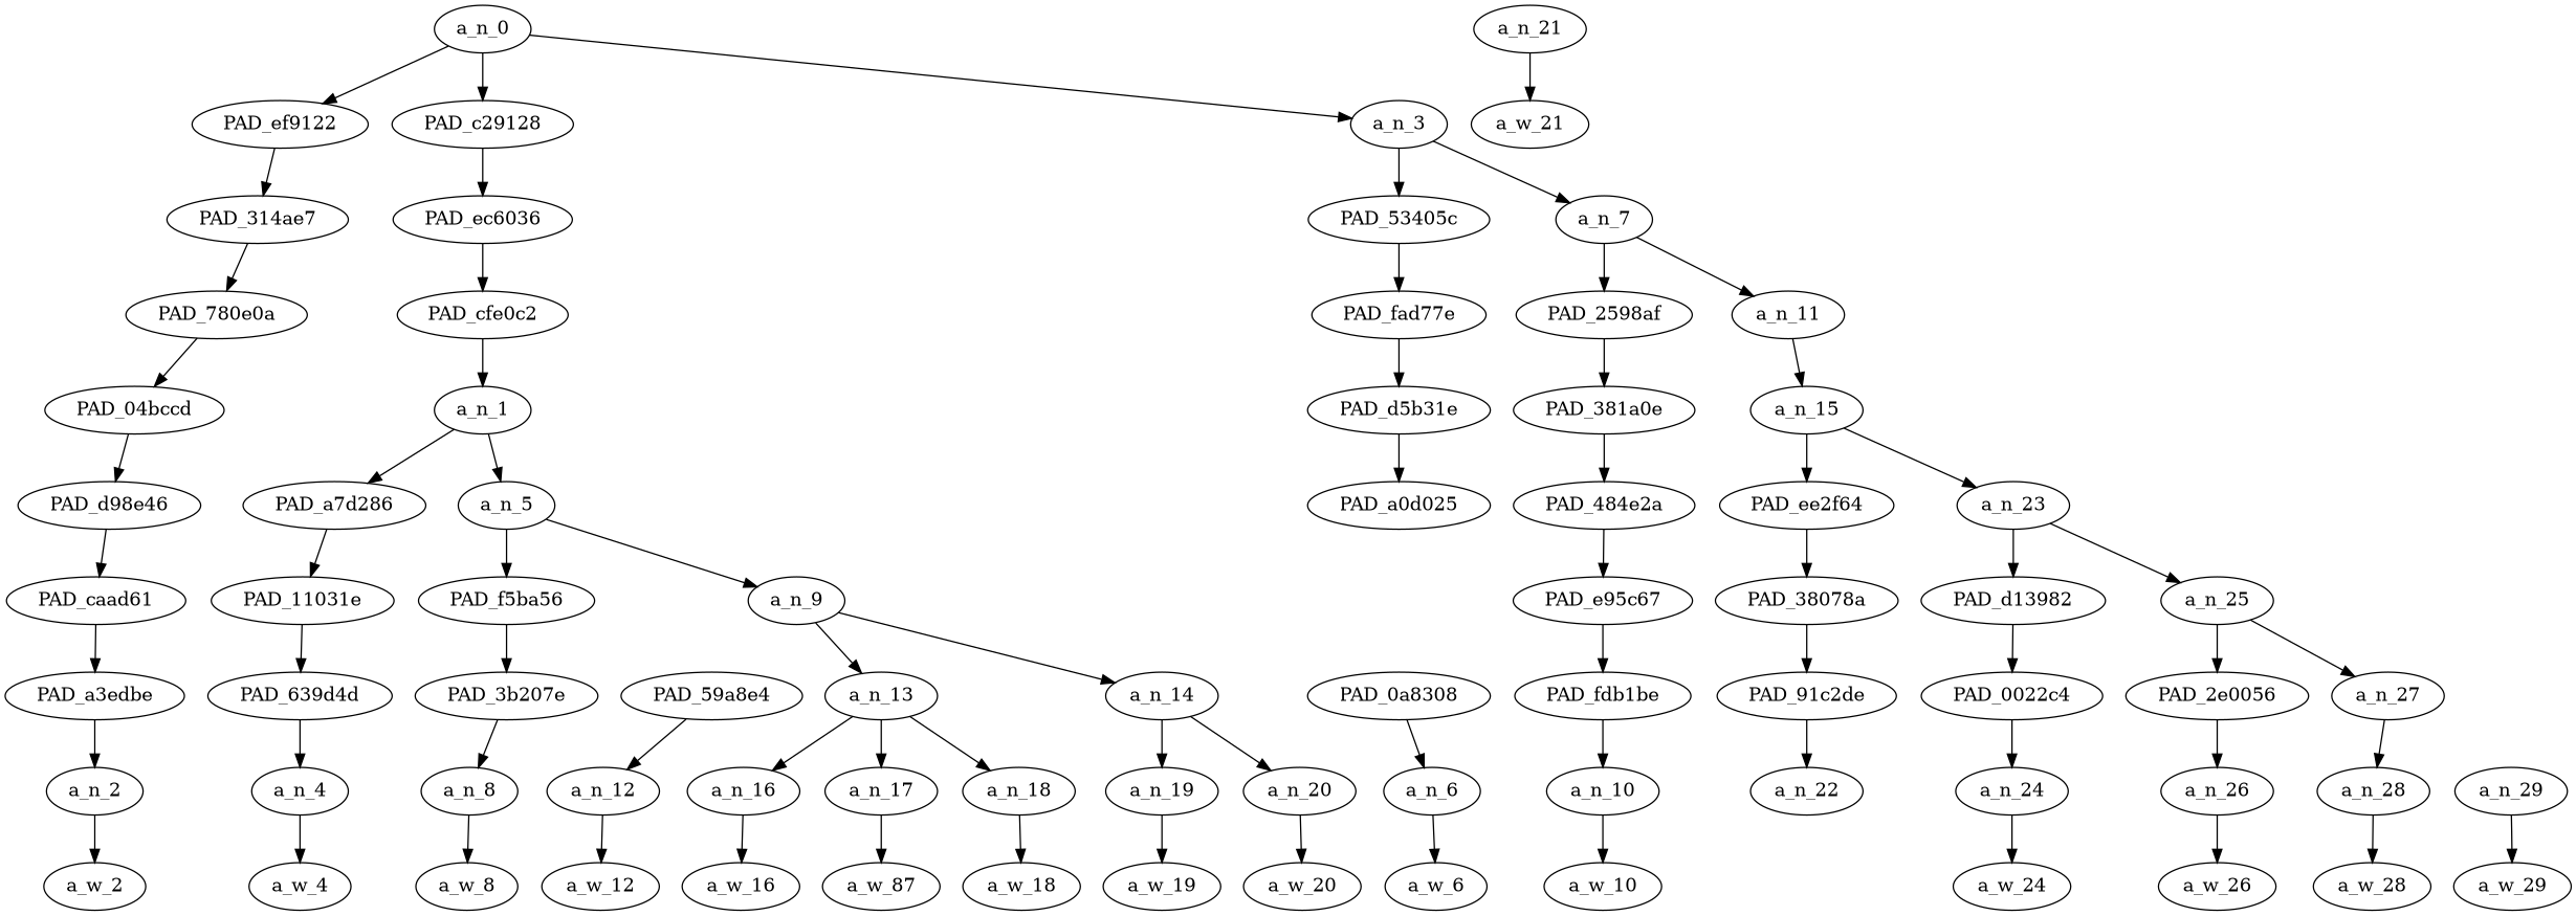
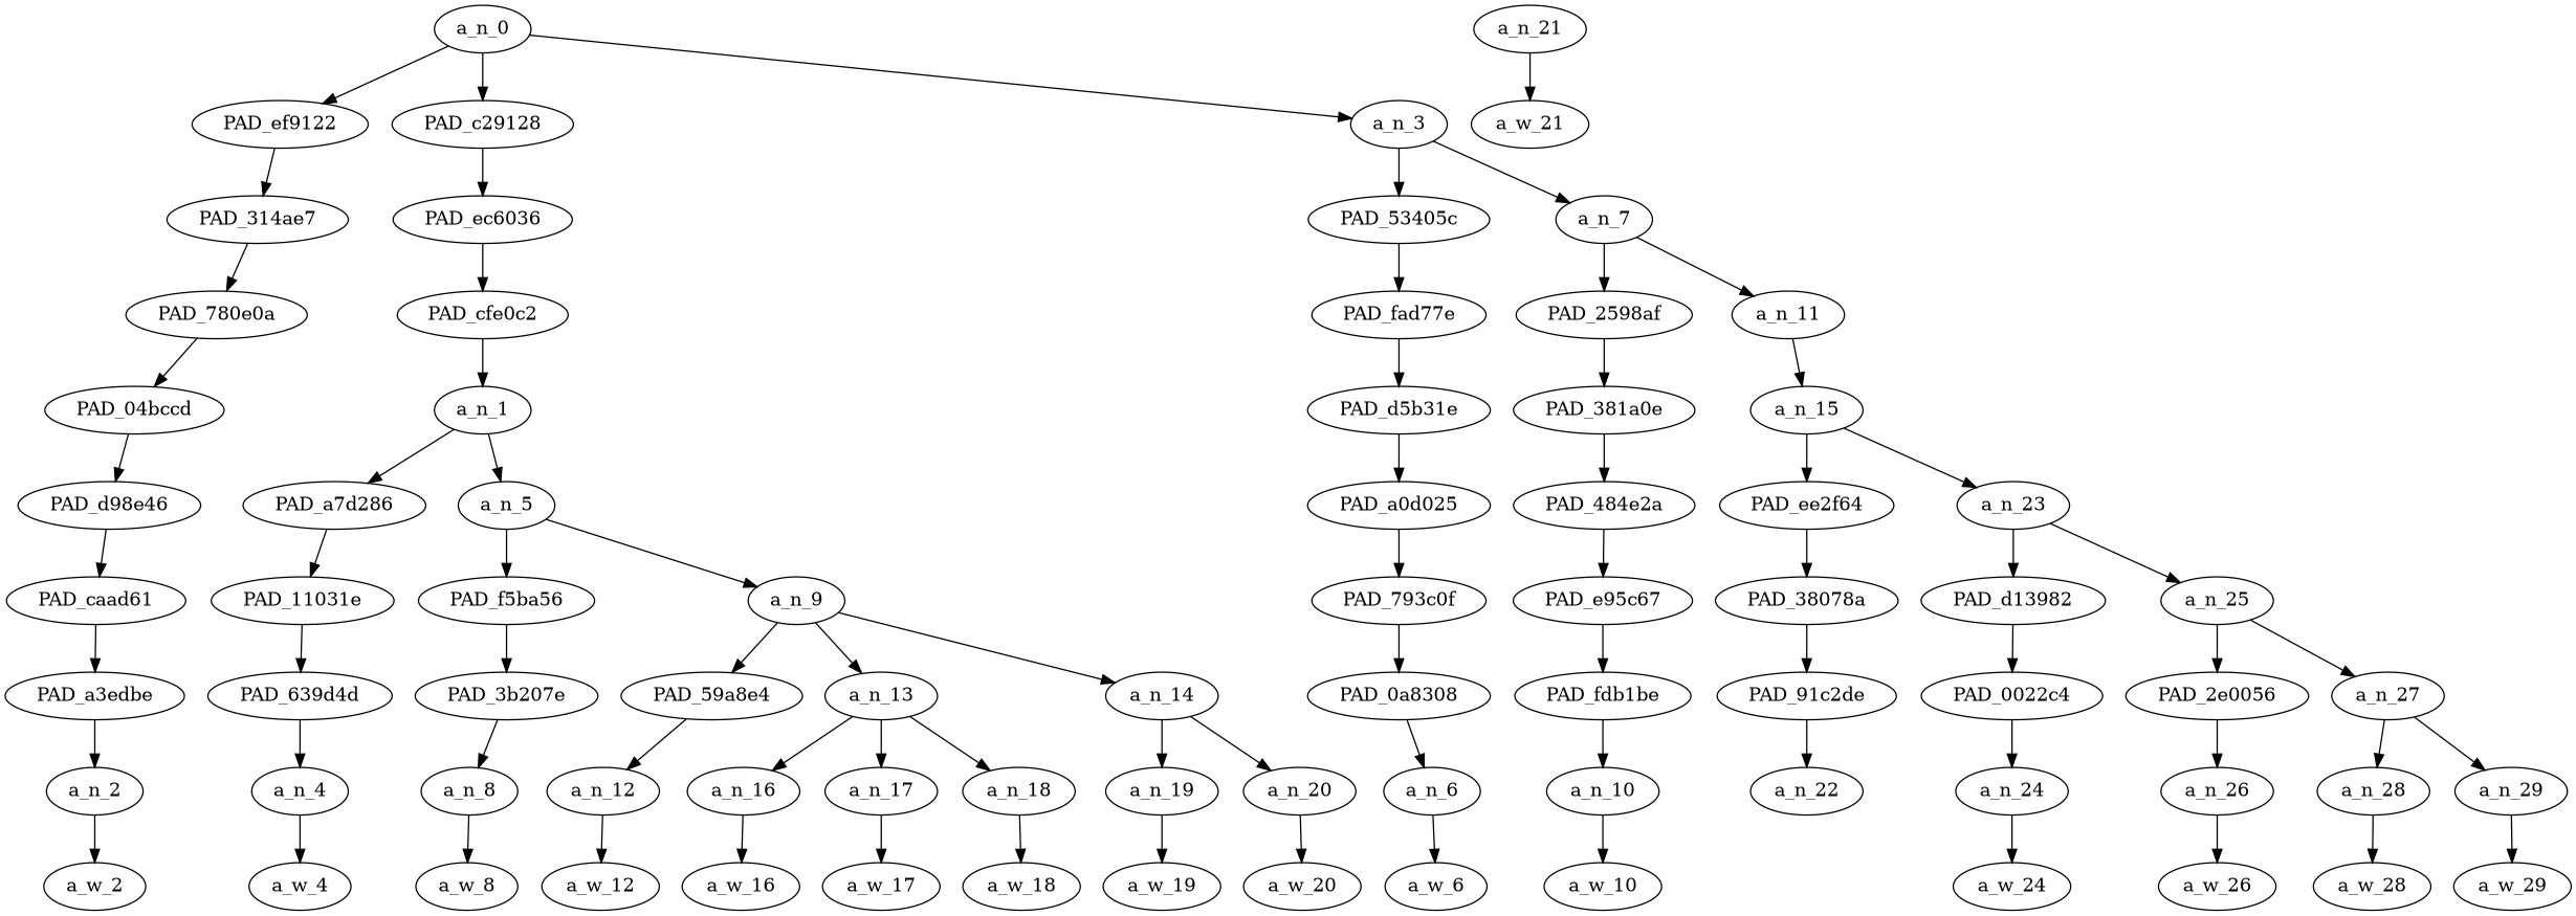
  strict digraph {
    node [div_dir=1 index=0 level=1 text_span="[9]" value=0.10066824]
    a_n_0 [div_dir=-1 level=9 text_span="[0, 1, 2, 3, 4, 5, 6, 7, 8, 9, 10, 11, 12, 13, 14, 15, 16]" value=1.00000000]
    PAD_ef9122 [index=1 level=8]
    PAD_c29128 [div_dir=-1 level=8 text_span="[0, 1, 2, 3, 4, 5, 6, 7, 8]" value=0.59020523]
    a_n_3 [div_dir=-1 index=2 level=8 text_span="[10, 11, 12, 13, 14, 15, 16]" value=0.30904930]
    PAD_314ae7 [index=1 level=7]
    PAD_ec6036 [div_dir=-1 level=7 text_span="[0, 1, 2, 3, 4, 5, 6, 7, 8]" value=0.59020523]
    PAD_53405c [index=2 level=7 text_span="[10]" value=0.03690207]
    a_n_7 [div_dir=-1 index=3 level=7 text_span="[11, 12, 13, 14, 15, 16]" value=0.27214146]
    PAD_780e0a [index=1 level=6]
    PAD_cfe0c2 [div_dir=-1 level=6 text_span="[0, 1, 2, 3, 4, 5, 6, 7, 8]" value=0.59020523]
    n11 [index=2 label=PAD_fad77e level=6 text_span="[10]" value=0.03690207]
    PAD_2598af [index=3 level=6 text_span="[11]" value=0.03172756]
    a_n_11 [div_dir=-1 index=4 level=6 text_span="[12, 13, 14, 15, 16]" value=0.24038314]
    PAD_04bccd [index=1 level=5]
    PAD_d98e46 [index=2 level=4]
    PAD_caad61 [index=3 level=3]
    PAD_a3edbe [index=5 level=2]
    a_n_2 [index=9]
    a_w_2 [div_dir=0 index=9 level=0 value=carter]
    a_n_1 [div_dir=-1 level=5 text_span="[0, 1, 2, 3, 4, 5, 6, 7, 8]" value=0.59020523]
    PAD_a7d286 [div_dir=-1 level=4 text_span="[0]" value=0.04286560]
    a_n_5 [div_dir=-1 index=1 level=4 text_span="[1, 2, 3, 4, 5, 6, 7, 8]" value=0.54723427]
    PAD_11031e [div_dir=-1 level=3 text_span="[0]" value=0.04286560]
    PAD_f5ba56 [div_dir=-1 index=1 level=3 text_span="[1]" value=0.10066430]
    a_n_9 [div_dir=-1 index=2 level=3 text_span="[2, 3, 4, 5, 6, 7, 8]" value=0.44645954]
    PAD_639d4d [div_dir=-1 level=2 text_span="[0]" value=0.04286560]
    PAD_3b207e [div_dir=-1 index=1 level=2 text_span="[1]" value=0.10066430]
    PAD_59a8e4 [div_dir=-1 index=2 level=2 text_span="[2]" value=0.09988661]
    a_n_13 [div_dir=-1 index=3 level=2 text_span="[3, 4, 5]" value=0.24192920]
    a_n_14 [index=4 level=2 text_span="[6, 7, 8]" value=0.10454400]
    a_n_4 [div_dir=-1 text_span="[0]" value=0.04286560]
    a_w_4 [div_dir=0 level=0 text_span="[0]" value=if]
    a_n_8 [div_dir=-1 index=1 text_span="[1]" value=0.10066430]
    a_n_12 [div_dir=-1 index=2 text_span="[2]" value=0.09988661]
    a_n_16 [index=3 text_span="[3]" value=0.05052458]
    a_n_17 [div_dir=-1 index=4 text_span="[4]" value=0.11362484]
    a_n_18 [index=5 text_span="[5]" value=0.07770778]
    a_n_19 [div_dir=-1 index=6 text_span="[6]" value=0.03788331]
    a_n_20 [index=7 text_span="[7]" value=0.03140171]
    a_w_8 [div_dir=0 index=1 level=0 text_span="[1]" value=calvin]
    a_w_12 [div_dir=0 index=2 level=0 text_span="[2]" value=scrapes]
    a_w_16 [div_dir=0 index=3 level=0 text_span="[3]" value=his]
-   a_w_17 [div_dir=0 index=4 level=0 text_span="[4]" value=cereal label=a_w_87]
+   a_w_17 [div_dir=0 index=4 level=0 text_span="[4]" value=cereal]
    a_w_18 [div_dir=0 index=5 level=0 text_span="[5]" value=bowl]
    a_w_19 [div_dir=0 index=6 level=0 text_span="[6]" value=one]
    a_w_20 [div_dir=0 index=7 level=0 text_span="[7]" value=more]
    a_n_21 [index=8 text_span="[8]" value=0.03522586]
    a_w_21 [div_dir=0 index=8 level=0 text_span="[8]" value=time]
    PAD_d5b31e [index=2 level=5 text_span="[10]" value=0.03690207]
    PAD_381a0e [index=3 level=5 text_span="[11]" value=0.03172756]
    a_n_15 [div_dir=-1 index=4 level=5 text_span="[12, 13, 14, 15, 16]" value=0.24027586]
    PAD_a0d025 [index=3 level=4 text_span="[10]" value=0.03690207]
+   PAD_793c0f [index=4 level=3 text_span="[10]" value=0.03690207]
    PAD_0a8308 [index=6 level=2 text_span="[10]" value=0.03690207]
    a_n_6 [index=10 text_span="[10]" value=0.03690207]
    a_w_6 [div_dir=0 index=10 level=0 text_span="[10]" value=is]
    PAD_484e2a [index=4 level=4 text_span="[11]" value=0.03172756]
    PAD_ee2f64 [index=5 level=4 text_span="[12]" value=0.02327478]
    a_n_23 [div_dir=-1 index=6 level=4 text_span="[13, 14, 15, 16]" value=0.21689380]
    PAD_e95c67 [index=5 level=3 text_span="[11]" value=0.03172756]
    PAD_fdb1be [index=7 level=2 text_span="[11]" value=0.03172756]
    a_n_10 [index=11 text_span="[11]" value=0.03172756]
    a_w_10 [div_dir=0 index=11 level=0 text_span="[11]" value=going]
    PAD_38078a [index=6 level=3 text_span="[12]" value=0.02327478]
    PAD_d13982 [index=7 level=3 text_span="[13]" value=0.03193298]
    a_n_25 [div_dir=-1 index=8 level=3 text_span="[14, 15, 16]" value=0.18479152]
    PAD_91c2de [index=8 level=2 text_span="[12]" value=0.02327478]
    PAD_0022c4 [index=9 level=2 text_span="[13]" value=0.03193298]
    PAD_2e0056 [index=10 level=2 text_span="[14]" value=0.04260949]
    a_n_27 [div_dir=-1 index=11 level=2 text_span="[15, 16]" value=0.14187642]
    a_n_22 [index=12 text_span="[12]" value=0.02327478]
    a_n_24 [index=13 text_span="[13]" value=0.03193298]
    a_n_26 [index=14 text_span="[14]" value=0.04260949]
    a_n_28 [index=15 text_span="[15]" value=0.04047156]
    a_n_29 [div_dir=-1 index=16 text_span="[16]" value=0.10099047]
    a_w_24 [div_dir=0 index=13 level=0 text_span="[13]" value=be]
    a_w_26 [div_dir=0 index=14 level=0 text_span="[14]" value=without]
    a_w_28 [div_dir=0 index=15 level=0 text_span="[15]" value=a]
    a_w_29 [div_dir=0 index=16 level=0 text_span="[16]" value=dad]
    a_n_0 -> PAD_ef9122
    a_n_0 -> PAD_c29128
    a_n_0 -> a_n_3
    PAD_ef9122 -> PAD_314ae7
    PAD_c29128 -> PAD_ec6036
    a_n_3 -> PAD_53405c
    a_n_3 -> a_n_7
    PAD_314ae7 -> PAD_780e0a
    PAD_ec6036 -> PAD_cfe0c2
    PAD_53405c -> n11
    a_n_7 -> PAD_2598af
    a_n_7 -> a_n_11
    PAD_780e0a -> PAD_04bccd
    PAD_cfe0c2 -> a_n_1
    n11 -> PAD_d5b31e
    PAD_2598af -> PAD_381a0e
    a_n_11 -> a_n_15
    PAD_04bccd -> PAD_d98e46
    PAD_d98e46 -> PAD_caad61
    PAD_caad61 -> PAD_a3edbe
    PAD_a3edbe -> a_n_2
    a_n_2 -> a_w_2
    a_n_1 -> PAD_a7d286
    a_n_1 -> a_n_5
    PAD_a7d286 -> PAD_11031e
    a_n_5 -> PAD_f5ba56
    a_n_5 -> a_n_9
    PAD_11031e -> PAD_639d4d
    PAD_f5ba56 -> PAD_3b207e
+   a_n_9 -> PAD_59a8e4
    a_n_9 -> a_n_13
    a_n_9 -> a_n_14
    PAD_639d4d -> a_n_4
    PAD_3b207e -> a_n_8
    PAD_59a8e4 -> a_n_12
    a_n_13 -> a_n_16
    a_n_13 -> a_n_17
    a_n_13 -> a_n_18
    a_n_14 -> a_n_19
    a_n_14 -> a_n_20
    a_n_4 -> a_w_4
    a_n_8 -> a_w_8
    a_n_12 -> a_w_12
    a_n_16 -> a_w_16
    a_n_17 -> a_w_17
    a_n_18 -> a_w_18
    a_n_19 -> a_w_19
    a_n_20 -> a_w_20
    a_n_21 -> a_w_21
    PAD_d5b31e -> PAD_a0d025
    PAD_381a0e -> PAD_484e2a
    a_n_15 -> PAD_ee2f64
    a_n_15 -> a_n_23
+   PAD_a0d025 -> PAD_793c0f
+   PAD_793c0f -> PAD_0a8308
    PAD_0a8308 -> a_n_6
    a_n_6 -> a_w_6
    PAD_484e2a -> PAD_e95c67
    PAD_ee2f64 -> PAD_38078a
    a_n_23 -> PAD_d13982
    a_n_23 -> a_n_25
    PAD_e95c67 -> PAD_fdb1be
    PAD_fdb1be -> a_n_10
    a_n_10 -> a_w_10
    PAD_38078a -> PAD_91c2de
    PAD_d13982 -> PAD_0022c4
    a_n_25 -> PAD_2e0056
    a_n_25 -> a_n_27
    PAD_91c2de -> a_n_22
    PAD_0022c4 -> a_n_24
    PAD_2e0056 -> a_n_26
    a_n_27 -> a_n_28
+   a_n_27 -> a_n_29
    a_n_24 -> a_w_24
    a_n_26 -> a_w_26
    a_n_28 -> a_w_28
    a_n_29 -> a_w_29
  }
